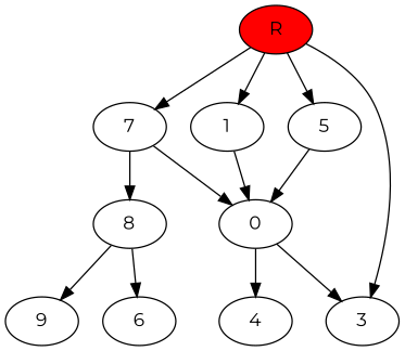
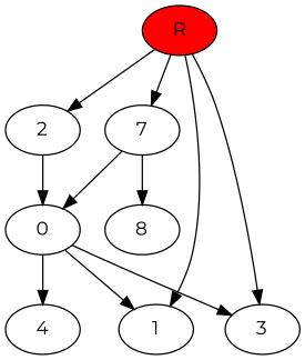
  digraph {
    fontname=Montserrat
    node [fontname=Montserrat]
    edge [fontname=Montserrat]
    n1 [label=0]
    1
    3
    4
-   5
+   5 [label=2]
    7
    8
-   9
-   6
    R [fillcolor="#ff0000" style=filled]
-   1 -> n1
+   n1 -> 1
    n1 -> 3
    n1 -> 4
    5 -> n1
    7 -> n1
    7 -> 8
-   8 -> 9
-   8 -> 6
    R -> 1
    R -> 3
    R -> 5
    R -> 7
  }
